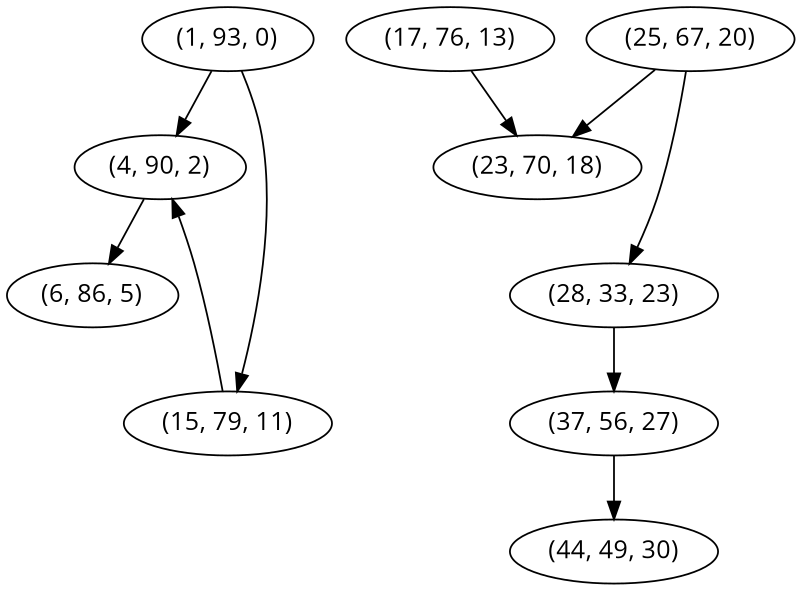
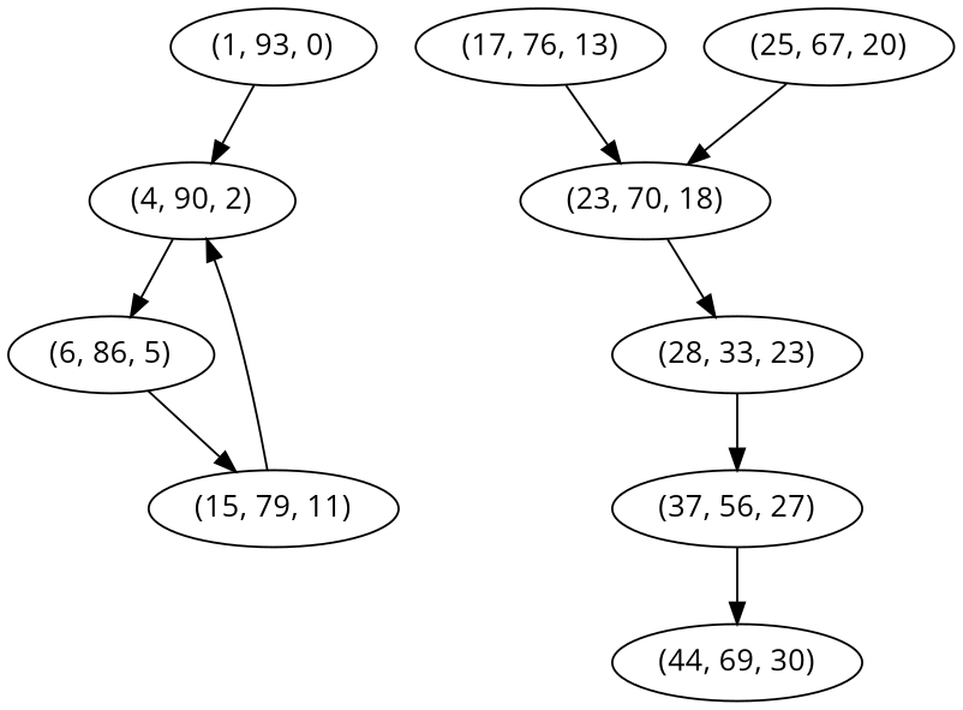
  digraph {
    fontname="Open Sans"
    node [fontname="Open Sans"]
    edge [fontname="Open Sans"]
    "(1, 93, 0)"
    "(4, 90, 2)"
    n3 [label="(6, 86, 5)"]
    "(15, 79, 11)"
    "(17, 76, 13)"
    "(23, 70, 18)"
    "(25, 67, 20)"
    n8 [label="(28, 33, 23)"]
    "(37, 56, 27)"
-   "(44, 49, 30)"
+   "(44, 49, 30)" [label="(44, 69, 30)"]
    "(1, 93, 0)" -> "(4, 90, 2)"
    "(4, 90, 2)" -> n3
-   "(1, 93, 0)" -> "(15, 79, 11)"
+   n3 -> "(15, 79, 11)"
    "(15, 79, 11)" -> "(4, 90, 2)"
    "(17, 76, 13)" -> "(23, 70, 18)"
    "(25, 67, 20)" -> "(23, 70, 18)"
-   "(25, 67, 20)" -> n8
+   "(23, 70, 18)" -> n8
    n8 -> "(37, 56, 27)"
    "(37, 56, 27)" -> "(44, 49, 30)"
  }
